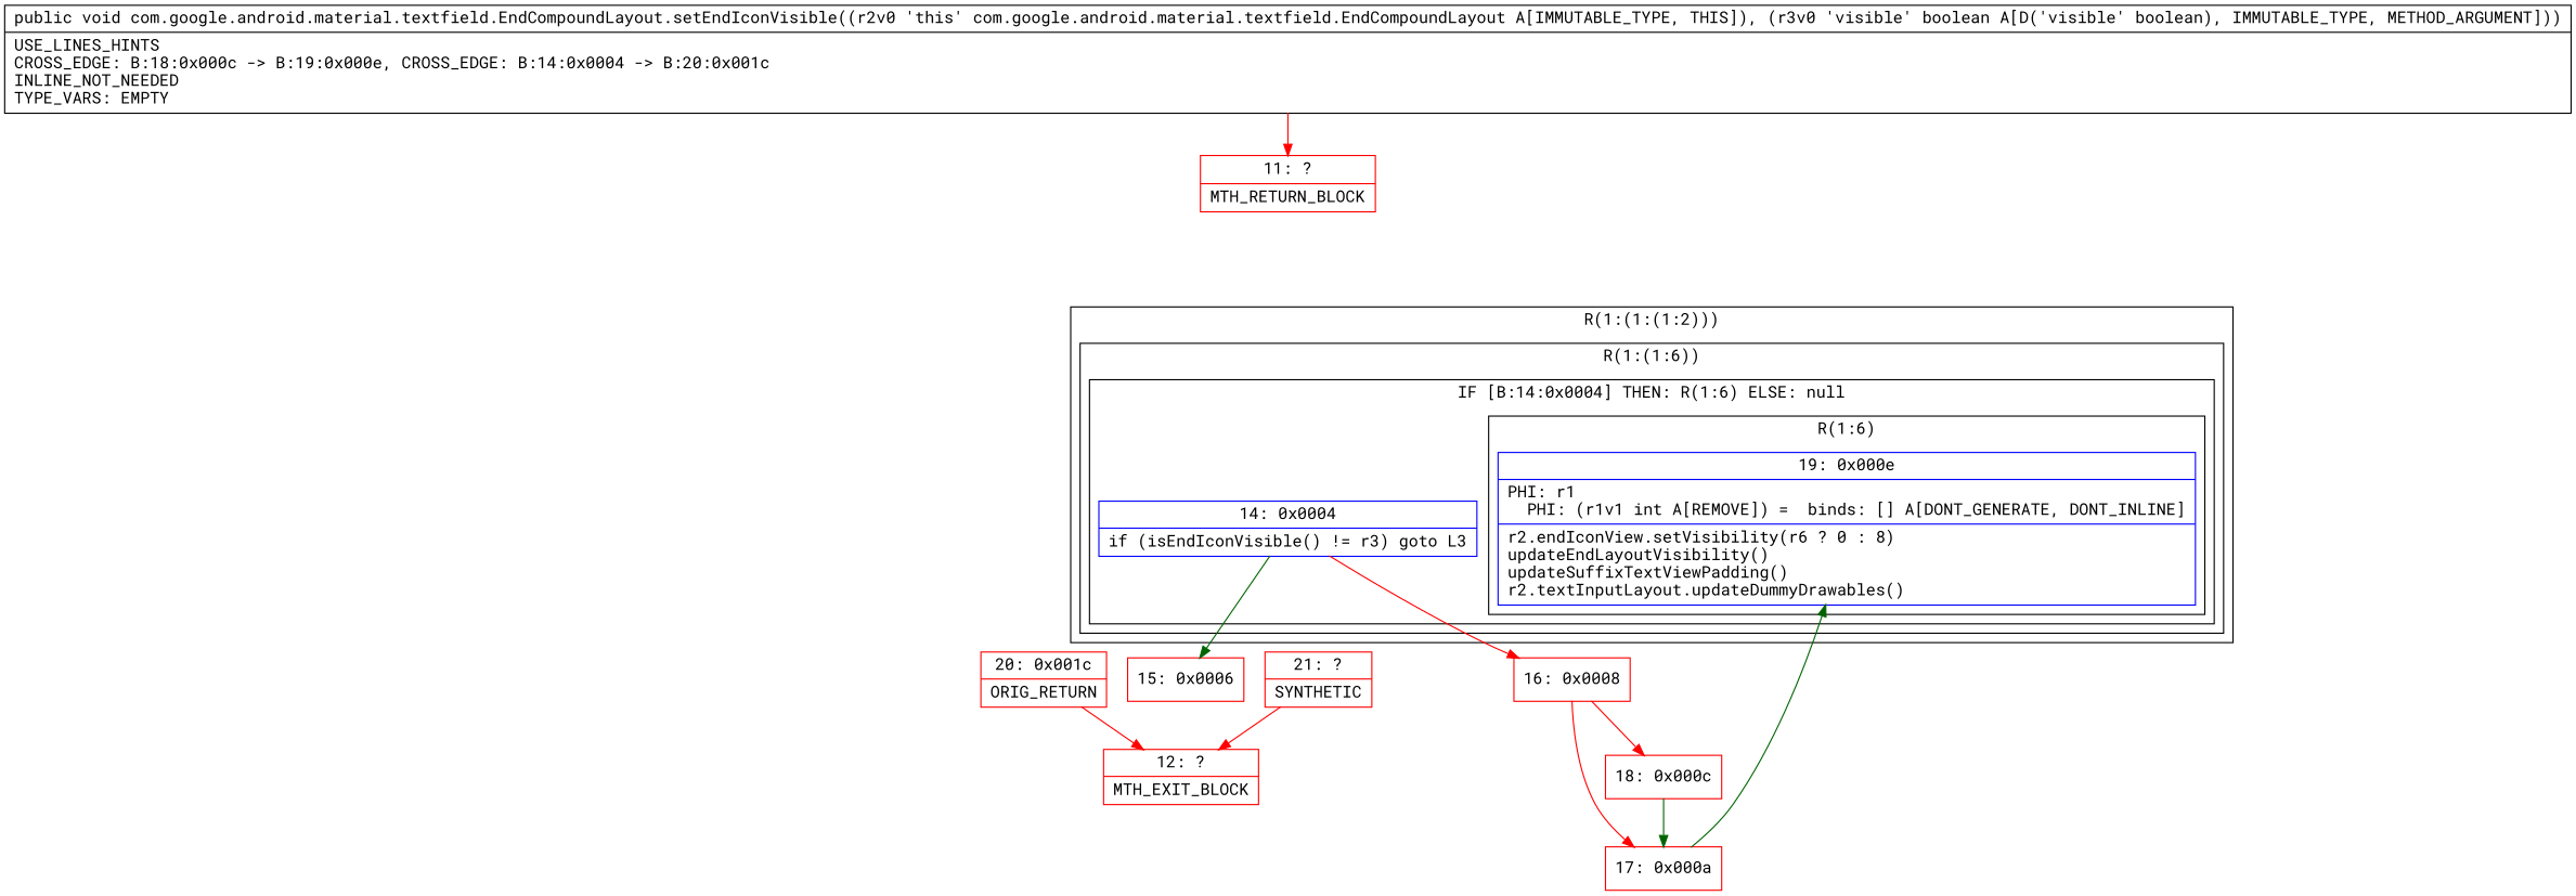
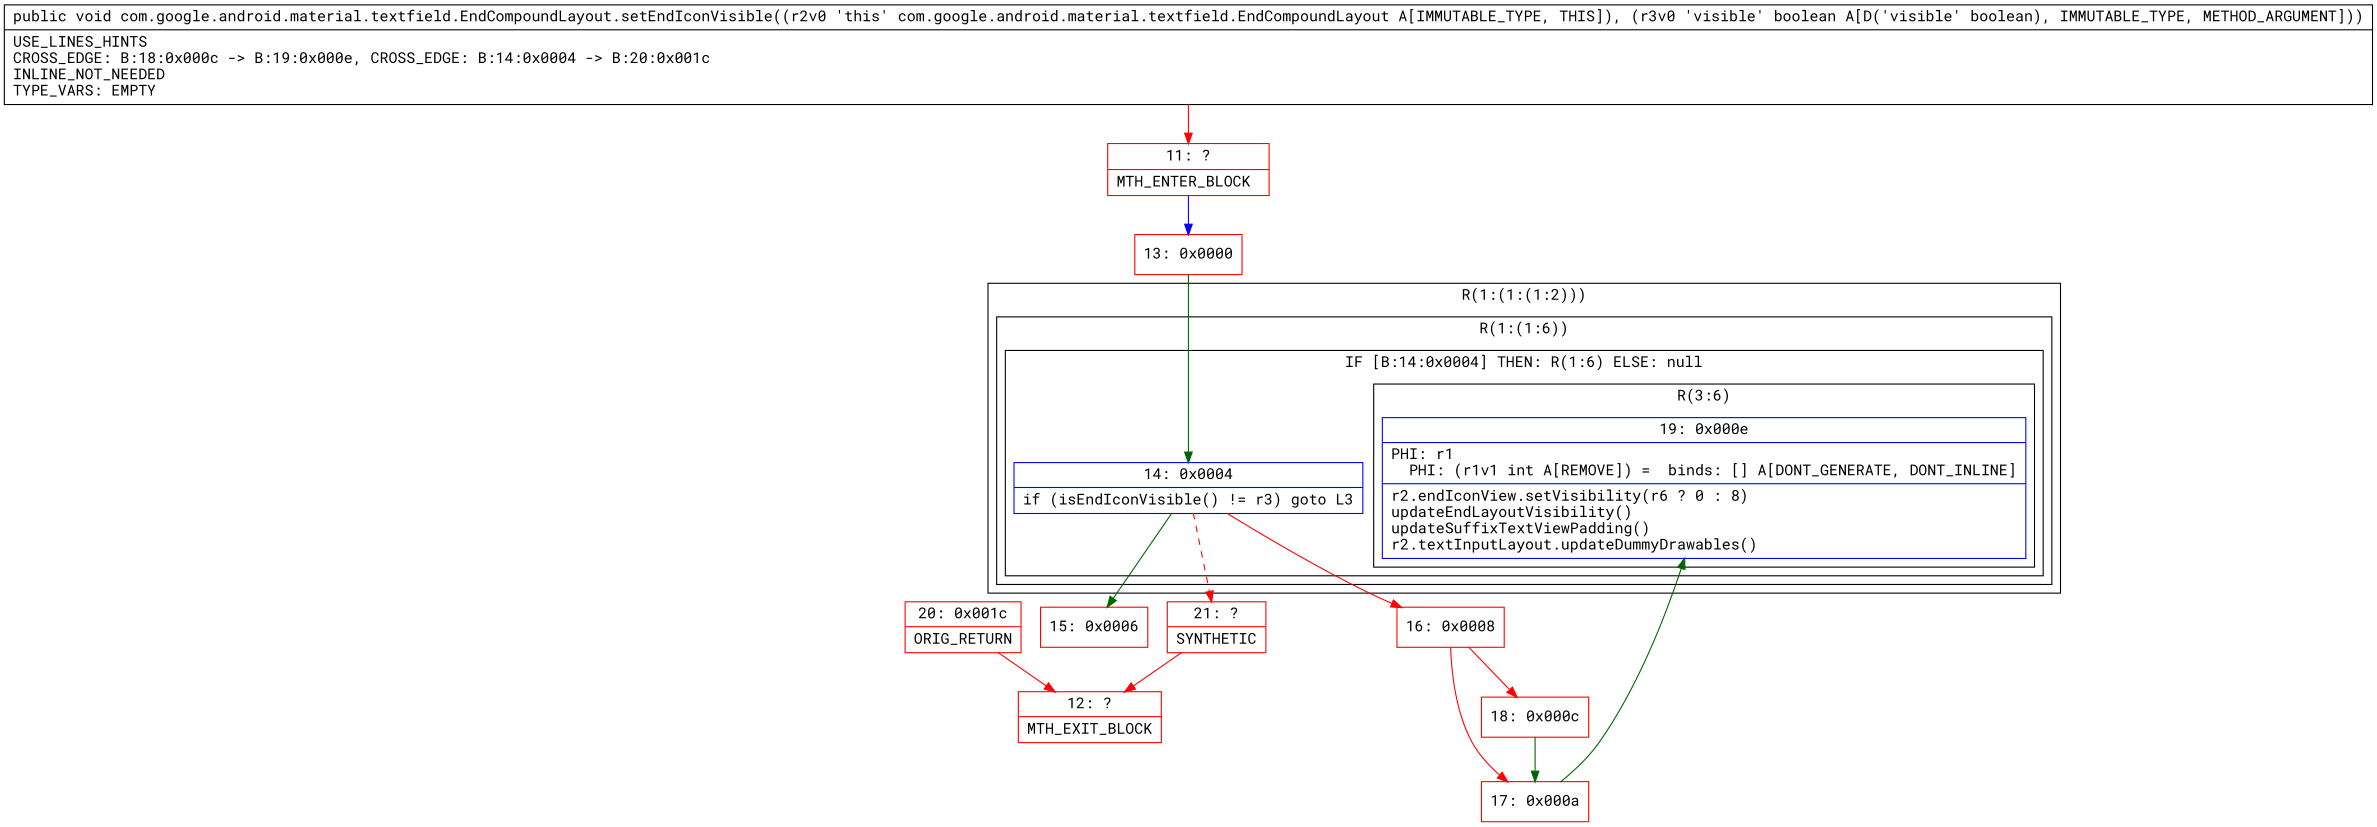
  digraph {
    fontname="Roboto Mono"
    node [color=red fontname="Roboto Mono" shape=record]
    edge [color=red fontname="Roboto Mono"]
    n1 [color=blue label="{19\:\ 0x000e|PHI: r1 \l  PHI: (r1v1 int A[REMOVE]) =  binds: [] A[DONT_GENERATE, DONT_INLINE]\l|r2.endIconView.setVisibility(r6 ? 0 : 8)\lupdateEndLayoutVisibility()\lupdateSuffixTextViewPadding()\lr2.textInputLayout.updateDummyDrawables()\l}"]
    n2 [color=blue label="{14\:\ 0x0004|if (isEndIconVisible() != r3) goto L3\l}"]
    n3 [label="{15\:\ 0x0006}"]
    n4 [label="{21\:\ ?|SYNTHETIC\l}"]
    n5 [label="{16\:\ 0x0008}"]
    n6 [label="{12\:\ ?|MTH_EXIT_BLOCK\l}"]
    n7 [label="{20\:\ 0x001c|ORIG_RETURN\l}"]
-   n8 [label="{11\:\ ?|MTH_RETURN_BLOCK\l}"]
+   n8 [label="{11\:\ ?|MTH_ENTER_BLOCK\l}"]
+   n9 [label="{13\:\ 0x0000}"]
    n10 [label="{17\:\ 0x000a}"]
    n11 [label="{18\:\ 0x000c}"]
    n12 [label="{public void com.google.android.material.textfield.EndCompoundLayout.setEndIconVisible((r2v0 'this' com.google.android.material.textfield.EndCompoundLayout A[IMMUTABLE_TYPE, THIS]), (r3v0 'visible' boolean A[D('visible' boolean), IMMUTABLE_TYPE, METHOD_ARGUMENT]))  | USE_LINES_HINTS\lCROSS_EDGE: B:18:0x000c \-\> B:19:0x000e, CROSS_EDGE: B:14:0x0004 \-\> B:20:0x001c\lINLINE_NOT_NEEDED\lTYPE_VARS: EMPTY\l}" color=""]
    subgraph cluster_1 {
      label="R(1:(1:(1:2)))"
      subgraph cluster_2 {
        label="R(1:(1:6))"
        subgraph cluster_3 {
          label="IF [B:14:0x0004] THEN: R(1:6) ELSE: null"
          n2
          subgraph cluster_4 {
-           label="R(1:6)"
+           label="R(3:6)"
            n1
          }
        }
      }
    }
    n2 -> n3 [color=darkgreen]
+   n2 -> n4 [style=dashed]
    n2 -> n5
    n4 -> n6
    n5 -> n10
    n5 -> n11
    n7 -> n6
+   n8 -> n9 [color=blue]
+   n9 -> n2 [color=darkgreen]
    n10 -> n1 [color=darkgreen]
    n11 -> n10 [color=darkgreen]
    n12 -> n8
  }
